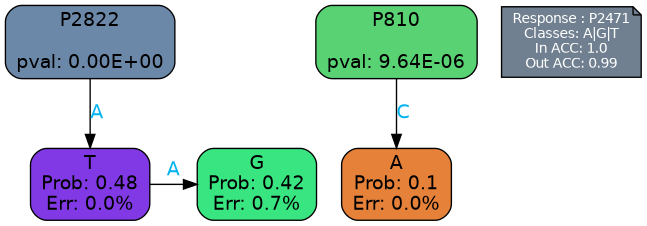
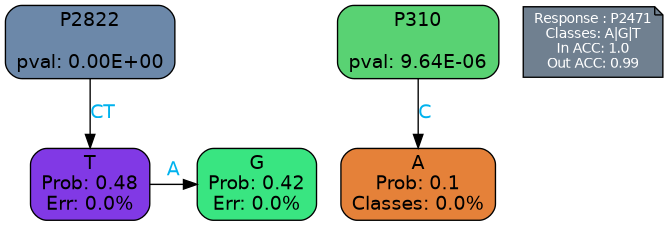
  digraph {
    ranksep=equally
    splines=polylines
    node [color=black fontname=helvetica shape=box style="filled, rounded"]
    edge [fontcolor=deepskyblue2 fontname=helvetica]
-   n1 [fillcolor="#39e581" label="G\nProb: 0.42\nErr: 0.7%"]
-   n2 [fillcolor="#e58139" label="A\nProb: 0.1\nErr: 0.0%"]
+   n1 [fillcolor="#39e581" label="G\nProb: 0.42\nErr: 0.0%"]
+   n2 [fillcolor="#e58139" label="A\nProb: 0.1\nClasses: 0.0%"]
    n3 [fillcolor="#8139e5" label="T\nProb: 0.48\nErr: 0.0%"]
    n4 [align=left fillcolor=slategray fontcolor=white fontsize=10 label="Response : P2471\nClasses: A|G|T\nIn ACC: 1.0\nOut ACC: 0.99\n" shape=note style=filled]
    n5 [fillcolor="#6c88a9" label="P2822\n\npval: 0.00E+00"]
-   n6 [fillcolor="#59d273" label="P810\n\npval: 9.64E-06"]
+   n6 [fillcolor="#59d273" label="P310\n\npval: 9.64E-06"]
    subgraph sub_1 {
      rank=same
      n1
      n2
      n3
    }
    subgraph sub_2 {
      rank=same
      n4
      n5
    }
    n3 -> n1 [label=A]
-   n5 -> n3 [label=A]
+   n5 -> n3 [label=CT]
    n6 -> n2 [label=C]
  }
